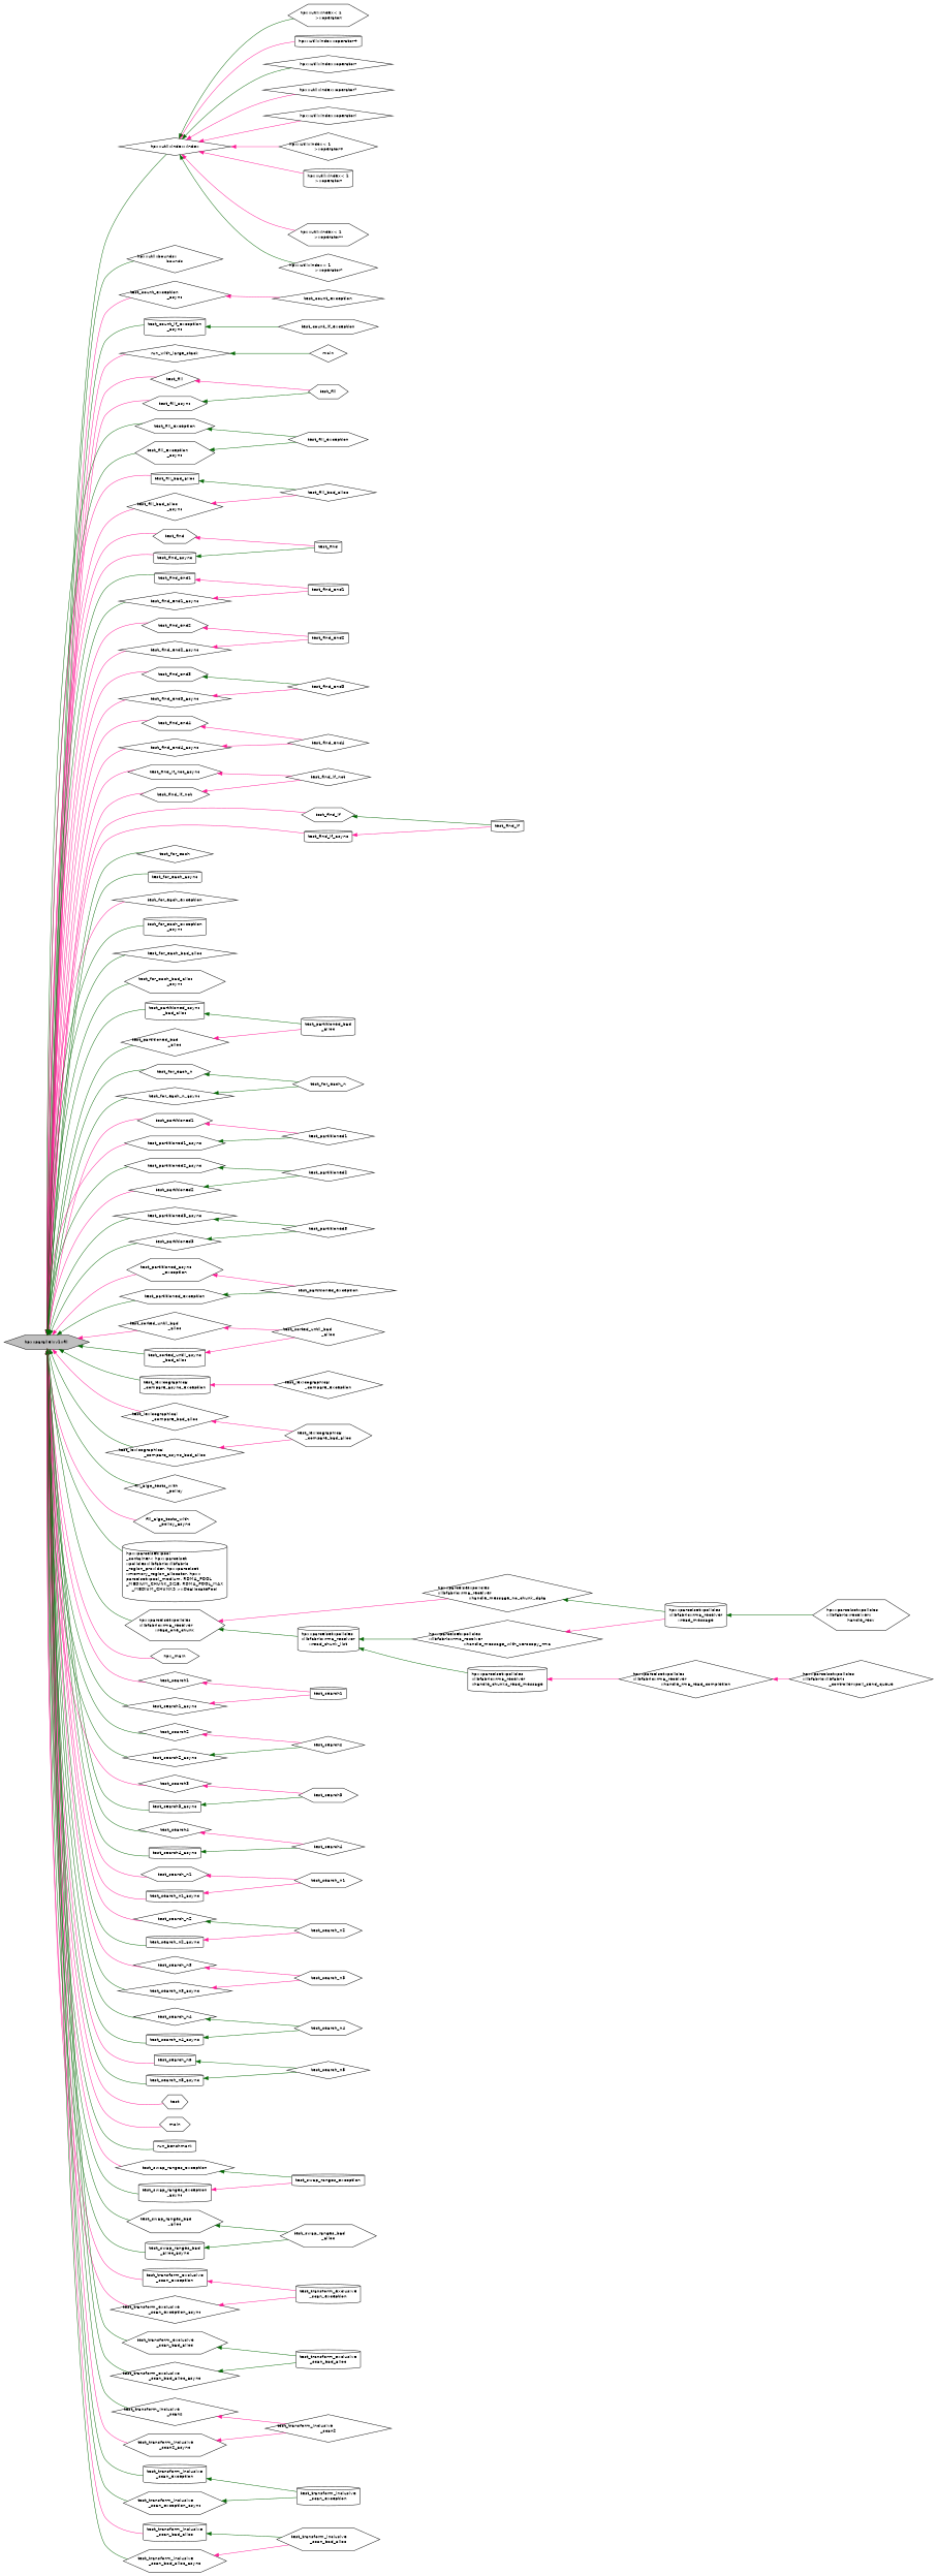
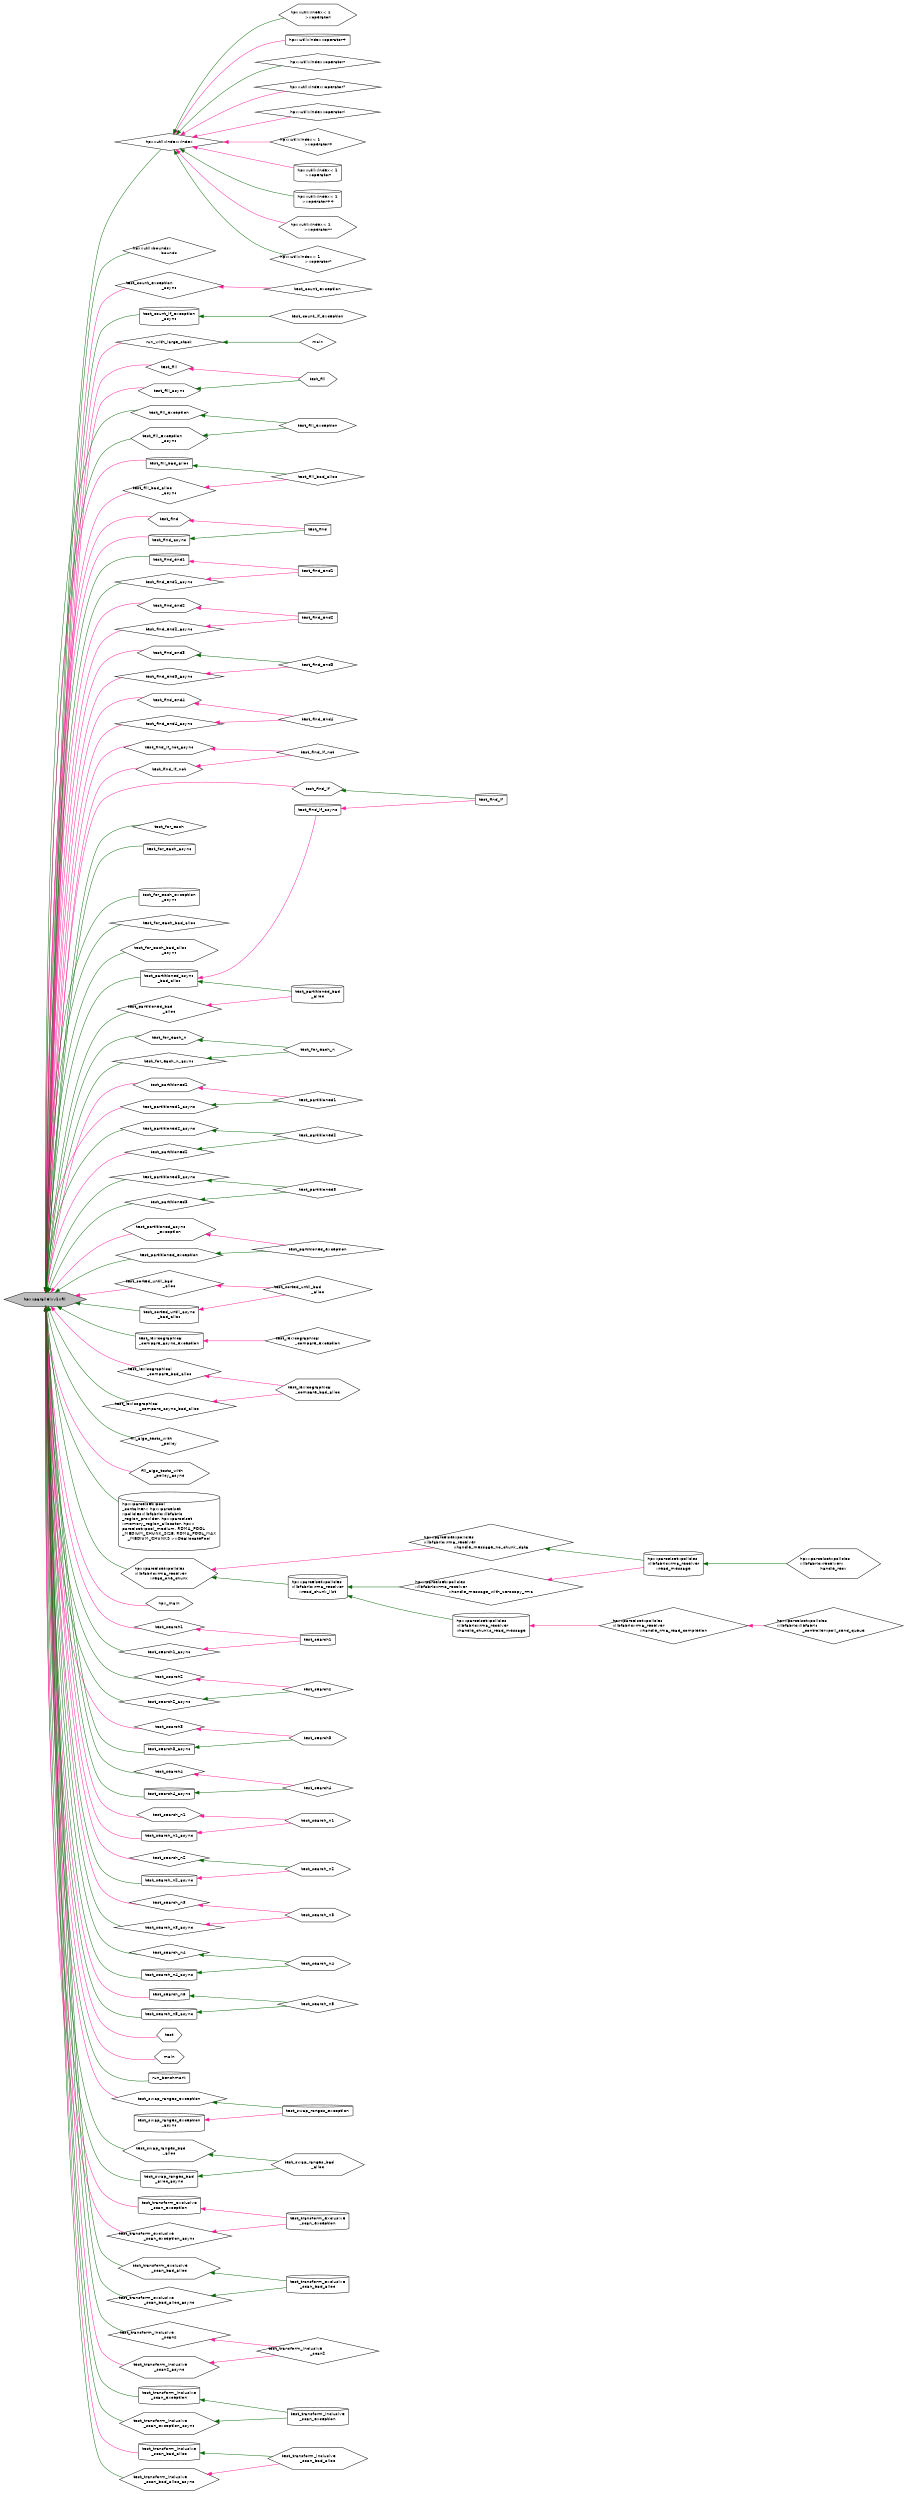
  digraph {
    rankdir=LR
    node [color=black fillcolor=white fontname=Helvetica fontsize=10 shape=diamond style=filled]
    edge [color=darkgreen dir=back fontname=Helvetica fontsize=10 labelfontname=Helvetica labelfontsize=10 style=solid]
    n1 [fillcolor=grey75 fontcolor=black height=0.2 label="hpx::parallel::v1::fill" shape=hexagon width=0.4]
    n2 [height=0.2 label="hpx::util::index::index" width=0.4]
    n3 [height=0.2 label="hpx::util::bounds::\lbounds" width=0.4]
    n4 [height=0.2 label="test_count_exception\l_async" width=0.4]
    n5 [height=0.2 label="test_count_if_exception\l_async" shape=cylinder width=0.4]
    n6 [height=0.2 label=run_with_large_stack width=0.4]
    n7 [height=0.2 label=test_fill width=0.4]
    n8 [height=0.2 label=test_fill_async shape=hexagon width=0.4]
    n9 [height=0.2 label=test_fill_exception shape=hexagon width=0.4]
    n10 [height=0.2 label="test_fill_exception\l_async" shape=hexagon width=0.4]
    n11 [height=0.2 label=test_fill_bad_alloc shape=cylinder width=0.4]
    n12 [height=0.2 label="test_fill_bad_alloc\l_async" width=0.4]
    n13 [height=0.2 label=test_find shape=hexagon width=0.4]
    n14 [height=0.2 label=test_find_async shape=cylinder width=0.4]
    n15 [height=0.2 label=test_find_end1 shape=cylinder width=0.4]
    n16 [height=0.2 label=test_find_end1_async width=0.4]
    n17 [height=0.2 label=test_find_end2 shape=hexagon width=0.4]
    n18 [height=0.2 label=test_find_end2_async width=0.4]
    n19 [height=0.2 label=test_find_end3 shape=hexagon width=0.4]
    n20 [height=0.2 label=test_find_end3_async width=0.4]
    n21 [height=0.2 label=test_find_end4 shape=hexagon width=0.4]
    n22 [height=0.2 label=test_find_end4_async width=0.4]
    n23 [height=0.2 label=test_find_if shape=hexagon width=0.4]
    n24 [height=0.2 label=test_find_if_async shape=cylinder width=0.4]
    n25 [height=0.2 label=test_find_if_not shape=hexagon width=0.4]
    n26 [height=0.2 label=test_find_if_not_async shape=hexagon width=0.4]
    n27 [height=0.2 label=test_for_each width=0.4]
    n28 [height=0.2 label=test_for_each_async shape=cylinder width=0.4]
-   n29 [height=0.2 label=test_for_each_exception width=0.4]
    n30 [height=0.2 label="test_for_each_exception\l_async" shape=cylinder width=0.4]
    n31 [height=0.2 label=test_for_each_bad_alloc width=0.4]
    n32 [height=0.2 label="test_for_each_bad_alloc\l_async" shape=hexagon width=0.4]
    n33 [height=0.2 label=test_for_each_n shape=hexagon width=0.4]
    n34 [height=0.2 label=test_for_each_n_async width=0.4]
    n35 [height=0.2 label=test_partitioned1 shape=hexagon width=0.4]
    n36 [height=0.2 label=test_partitioned1_async shape=hexagon width=0.4]
    n37 [height=0.2 label=test_partitioned2 width=0.4]
    n38 [height=0.2 label=test_partitioned2_async shape=hexagon width=0.4]
    n39 [height=0.2 label=test_partitioned3 width=0.4]
    n40 [height=0.2 label=test_partitioned3_async width=0.4]
    n41 [height=0.2 label=test_partitioned_exception shape=hexagon width=0.4]
    n42 [height=0.2 label="test_partitioned_async\l_exception" shape=hexagon width=0.4]
    n43 [height=0.2 label="test_partitioned_bad\l_alloc" width=0.4]
    n44 [height=0.2 label="test_partitioned_async\l_bad_alloc" shape=cylinder width=0.4]
    n45 [height=0.2 label="test_sorted_until_bad\l_alloc" width=0.4]
    n46 [height=0.2 label="test_sorted_until_async\l_bad_alloc" shape=cylinder width=0.4]
    n47 [height=0.2 label="test_lexicographical\l_compare_async_exception" shape=cylinder width=0.4]
    n48 [height=0.2 label="test_lexicographical\l_compare_bad_alloc" width=0.4]
    n49 [height=0.2 label="test_lexicographical\l_compare_async_bad_alloc" width=0.4]
    n50 [height=0.2 label="fill_algo_tests_with\l_policy" width=0.4]
    n51 [height=0.2 label="fill_algo_tests_with\l_policy_async" shape=hexagon width=0.4]
    n52 [height=0.2 label="hpx::parcelset::pool\l_container\< hpx::parcelset\l::policies::libfabric::libfabric\l_region_provider, hpx::parcelset\l::memory_region_allocator, hpx::\lparcelset::pool_medium, RDMA_POOL\l_MEDIUM_CHUNK_SIZE, RDMA_POOL_MAX\l_MEDIUM_CHUNKS \>::DeallocatePool" shape=cylinder width=0.4]
    n53 [height=0.2 label="hpx::parcelset::policies\l::libfabric::rma_receiver\l::read_one_chunk" shape=hexagon width=0.4]
    n54 [height=0.2 label=hpx_main shape=hexagon width=0.4]
    n55 [height=0.2 label=test_search1 width=0.4]
    n56 [height=0.2 label=test_search1_async width=0.4]
    n57 [height=0.2 label=test_search2 width=0.4]
    n58 [height=0.2 label=test_search2_async width=0.4]
    n59 [height=0.2 label=test_search3 width=0.4]
    n60 [height=0.2 label=test_search3_async shape=cylinder width=0.4]
    n61 [height=0.2 label=test_search4 width=0.4]
    n62 [height=0.2 label=test_search4_async shape=cylinder width=0.4]
    n63 [height=0.2 label=test_search_n1 shape=hexagon width=0.4]
    n64 [height=0.2 label=test_search_n1_async shape=cylinder width=0.4]
    n65 [height=0.2 label=test_search_n2 width=0.4]
    n66 [height=0.2 label=test_search_n2_async shape=cylinder width=0.4]
    n67 [height=0.2 label=test_search_n3 width=0.4]
    n68 [height=0.2 label=test_search_n3_async width=0.4]
    n69 [height=0.2 label=test_search_n4 width=0.4]
    n70 [height=0.2 label=test_search_n4_async shape=cylinder width=0.4]
    n71 [height=0.2 label=test_search_n5 shape=cylinder width=0.4]
    n72 [height=0.2 label=test_search_n5_async shape=cylinder width=0.4]
    n73 [height=0.2 label=test shape=hexagon width=0.4]
    n74 [height=0.2 label=main shape=hexagon width=0.4]
    n75 [height=0.2 label=run_benchmark shape=cylinder width=0.4]
    n76 [height=0.2 label=test_swap_ranges_exception shape=hexagon width=0.4]
    n77 [height=0.2 label="test_swap_ranges_exception\l_async" shape=cylinder width=0.4]
    n78 [height=0.2 label="test_swap_ranges_bad\l_alloc" shape=hexagon width=0.4]
    n79 [height=0.2 label="test_swap_ranges_bad\l_alloc_async" shape=cylinder width=0.4]
    n80 [height=0.2 label="test_transform_exclusive\l_scan_exception" shape=cylinder width=0.4]
    n81 [height=0.2 label="test_transform_exclusive\l_scan_exception_async" width=0.4]
    n82 [height=0.2 label="test_transform_exclusive\l_scan_bad_alloc" shape=hexagon width=0.4]
    n83 [height=0.2 label="test_transform_exclusive\l_scan_bad_alloc_async" width=0.4]
    n84 [height=0.2 label="test_transform_inclusive\l_scan2" width=0.4]
    n85 [height=0.2 label="test_transform_inclusive\l_scan2_async" shape=hexagon width=0.4]
    n86 [height=0.2 label="test_transform_inclusive\l_scan_exception" shape=cylinder width=0.4]
    n87 [height=0.2 label="test_transform_inclusive\l_scan_exception_async" shape=hexagon width=0.4]
    n88 [height=0.2 label="test_transform_inclusive\l_scan_bad_alloc" shape=cylinder width=0.4]
    n89 [height=0.2 label="test_transform_inclusive\l_scan_bad_alloc_async" shape=hexagon width=0.4]
    n90 [height=0.2 label="hpx::util::index::operator+" shape=cylinder width=0.4]
    n91 [height=0.2 label="hpx::util::index::operator-" width=0.4]
    n92 [height=0.2 label="hpx::util::index::operator*" width=0.4]
    n93 [height=0.2 label="hpx::util::index::operator/" width=0.4]
    n94 [height=0.2 label="hpx::util::index\< 1\l \>::operator+" width=0.4]
    n95 [height=0.2 label="hpx::util::index\< 1\l \>::operator-" shape=cylinder width=0.4]
+   n96 [height=0.2 label="hpx::util::index\< 1\l \>::operator++" shape=cylinder width=0.4]
    n97 [height=0.2 label="hpx::util::index\< 1\l \>::operator--" shape=hexagon width=0.4]
    n98 [height=0.2 label="hpx::util::index\< 1\l \>::operator*" width=0.4]
    n99 [height=0.2 label="hpx::util::index\< 1\l \>::operator/" shape=hexagon width=0.4]
    n100 [height=0.2 label=test_count_exception width=0.4]
    n101 [height=0.2 label=test_count_if_exception shape=hexagon width=0.4]
    n102 [height=0.2 label=main width=0.4]
    n103 [height=0.2 label=test_fill shape=hexagon width=0.4]
    n104 [height=0.2 label=test_fill_exception shape=hexagon width=0.4]
    n105 [height=0.2 label=test_fill_bad_alloc width=0.4]
    n106 [height=0.2 label=test_find shape=cylinder width=0.4]
    n107 [height=0.2 label=test_find_end1 shape=cylinder width=0.4]
    n108 [height=0.2 label=test_find_end2 shape=cylinder width=0.4]
    n109 [height=0.2 label=test_find_end3 width=0.4]
    n110 [height=0.2 label=test_find_end4 width=0.4]
    n111 [height=0.2 label=test_find_if shape=cylinder width=0.4]
    n112 [height=0.2 label=test_find_if_not width=0.4]
    n113 [height=0.2 label=test_for_each_n shape=hexagon width=0.4]
    n114 [height=0.2 label=test_partitioned1 width=0.4]
    n115 [height=0.2 label=test_partitioned2 width=0.4]
    n116 [height=0.2 label=test_partitioned3 width=0.4]
    n117 [height=0.2 label=test_partitioned_exception width=0.4]
    n118 [height=0.2 label="test_partitioned_bad\l_alloc" shape=cylinder width=0.4]
    n119 [height=0.2 label="test_sorted_until_bad\l_alloc" width=0.4]
    n120 [height=0.2 label="test_lexicographical\l_compare_exception" width=0.4]
    n121 [height=0.2 label="test_lexicographical\l_compare_bad_alloc" shape=hexagon width=0.4]
    n122 [height=0.2 label="hpx::parcelset::policies\l::libfabric::rma_receiver\l::handle_message_no_chunk_data" width=0.4]
    n123 [height=0.2 label="hpx::parcelset::policies\l::libfabric::rma_receiver\l::read_chunk_list" shape=cylinder width=0.4]
    n124 [height=0.2 label=test_search1 shape=cylinder width=0.4]
    n125 [height=0.2 label=test_search2 width=0.4]
    n126 [height=0.2 label=test_search3 shape=hexagon width=0.4]
    n127 [height=0.2 label=test_search4 width=0.4]
    n128 [height=0.2 label=test_search_n1 shape=hexagon width=0.4]
    n129 [height=0.2 label=test_search_n2 shape=hexagon width=0.4]
    n130 [height=0.2 label=test_search_n3 shape=hexagon width=0.4]
    n131 [height=0.2 label=test_search_n4 shape=hexagon width=0.4]
    n132 [height=0.2 label=test_search_n5 width=0.4]
    n133 [height=0.2 label=test_swap_ranges_exception shape=cylinder width=0.4]
    n134 [height=0.2 label="test_swap_ranges_bad\l_alloc" shape=hexagon width=0.4]
    n135 [height=0.2 label="test_transform_exclusive\l_scan_exception" shape=cylinder width=0.4]
    n136 [height=0.2 label="test_transform_exclusive\l_scan_bad_alloc" shape=cylinder width=0.4]
    n137 [height=0.2 label="test_transform_inclusive\l_scan2" width=0.4]
    n138 [height=0.2 label="test_transform_inclusive\l_scan_exception" shape=cylinder width=0.4]
    n139 [height=0.2 label="test_transform_inclusive\l_scan_bad_alloc" shape=hexagon width=0.4]
    n140 [height=0.2 label="hpx::parcelset::policies\l::libfabric::rma_receiver\l::read_message" shape=cylinder width=0.4]
    n141 [height=0.2 label="hpx::parcelset::policies\l::libfabric::rma_receiver\l::handle_message_with_zerocopy_rma" width=0.4]
    n142 [height=0.2 label="hpx::parcelset::policies\l::libfabric::rma_receiver\l::handle_chunks_read_message" shape=cylinder width=0.4]
    n143 [height=0.2 label="hpx::parcelset::policies\l::libfabric::receiver::\lhandle_recv" shape=hexagon width=0.4]
    n144 [height=0.2 label="hpx::parcelset::policies\l::libfabric::rma_receiver\l::handle_rma_read_completion" width=0.4]
    n145 [height=0.2 label="hpx::parcelset::policies\l::libfabric::libfabric\l_controller::poll_send_queue" width=0.4]
    n1 -> n2
    n1 -> n3
    n1 -> n4 [color=deeppink]
    n1 -> n5
    n1 -> n6 [color=deeppink]
    n1 -> n7 [color=deeppink]
    n1 -> n8 [color=deeppink]
    n1 -> n9
    n1 -> n10
    n1 -> n11 [color=deeppink]
    n1 -> n12 [color=deeppink]
    n1 -> n13 [color=deeppink]
    n1 -> n14 [color=deeppink]
    n1 -> n15
    n1 -> n16
    n1 -> n17 [color=deeppink]
    n1 -> n18 [color=deeppink]
    n1 -> n19 [color=deeppink]
    n1 -> n20 [color=deeppink]
    n1 -> n21 [color=deeppink]
    n1 -> n22 [color=deeppink]
    n1 -> n23 [color=deeppink]
-   n1 -> n24 [color=deeppink]
+   n44 -> n24 [color=deeppink]
    n1 -> n25 [color=deeppink]
    n1 -> n26 [color=deeppink]
    n1 -> n27
    n1 -> n28
-   n1 -> n29 [color=deeppink]
    n1 -> n30
    n1 -> n31
    n1 -> n32
    n1 -> n33
    n1 -> n34
    n1 -> n35 [color=deeppink]
    n1 -> n36 [color=deeppink]
    n1 -> n37 [color=deeppink]
    n1 -> n38
    n1 -> n39
    n1 -> n40
    n1 -> n41
    n1 -> n42 [color=deeppink]
    n1 -> n43
    n1 -> n44
    n1 -> n45 [color=deeppink]
    n1 -> n46
    n1 -> n47
    n1 -> n48 [color=deeppink]
    n1 -> n49
    n1 -> n50
    n1 -> n51 [color=deeppink]
    n1 -> n52
    n1 -> n53
    n1 -> n54 [color=deeppink]
    n1 -> n55 [color=deeppink]
    n1 -> n56
    n1 -> n57
    n1 -> n58
    n1 -> n59 [color=deeppink]
    n1 -> n60
    n1 -> n61
    n1 -> n62
    n1 -> n63 [color=deeppink]
    n1 -> n64 [color=deeppink]
    n1 -> n65 [color=deeppink]
    n1 -> n66
    n1 -> n67 [color=deeppink]
    n1 -> n68
    n1 -> n69
    n1 -> n70
    n1 -> n71 [color=deeppink]
    n1 -> n72
    n1 -> n73 [color=deeppink]
    n1 -> n74 [color=deeppink]
    n1 -> n75
    n1 -> n76 [color=deeppink]
-   n1 -> n77
    n1 -> n78
    n1 -> n79
    n1 -> n80 [color=deeppink]
    n1 -> n81 [color=deeppink]
    n1 -> n82
    n1 -> n83
    n1 -> n84
    n1 -> n85 [color=deeppink]
    n1 -> n86
    n1 -> n87
    n1 -> n88 [color=deeppink]
    n1 -> n89
    n2 -> n90 [color=deeppink]
    n2 -> n91
    n2 -> n92 [color=deeppink]
    n2 -> n93 [color=deeppink]
    n2 -> n94 [color=deeppink]
    n2 -> n95 [color=deeppink]
+   n2 -> n96
    n2 -> n97 [color=deeppink]
    n2 -> n98
    n2 -> n99
    n4 -> n100 [color=deeppink]
    n5 -> n101
    n6 -> n102
    n7 -> n103 [color=deeppink]
    n8 -> n103
    n9 -> n104
    n10 -> n104
    n11 -> n105
    n12 -> n105 [color=deeppink]
    n13 -> n106 [color=deeppink]
    n14 -> n106
    n15 -> n107 [color=deeppink]
    n16 -> n107 [color=deeppink]
    n17 -> n108 [color=deeppink]
    n18 -> n108 [color=deeppink]
    n19 -> n109
    n20 -> n109 [color=deeppink]
    n21 -> n110 [color=deeppink]
    n22 -> n110 [color=deeppink]
    n23 -> n111
    n24 -> n111 [color=deeppink]
    n25 -> n112 [color=deeppink]
    n26 -> n112 [color=deeppink]
    n33 -> n113
    n34 -> n113
    n35 -> n114 [color=deeppink]
    n36 -> n114
    n37 -> n115
    n38 -> n115
    n39 -> n116
    n40 -> n116
    n41 -> n117
    n42 -> n117 [color=deeppink]
    n43 -> n118 [color=deeppink]
    n44 -> n118
    n45 -> n119 [color=deeppink]
    n46 -> n119 [color=deeppink]
    n47 -> n120 [color=deeppink]
    n48 -> n121 [color=deeppink]
    n49 -> n121 [color=deeppink]
    n53 -> n122 [color=deeppink]
    n53 -> n123
    n55 -> n124 [color=deeppink]
    n56 -> n124 [color=deeppink]
    n57 -> n125 [color=deeppink]
    n58 -> n125
    n59 -> n126 [color=deeppink]
    n60 -> n126
    n61 -> n127 [color=deeppink]
    n62 -> n127
    n63 -> n128 [color=deeppink]
    n64 -> n128 [color=deeppink]
    n65 -> n129
    n66 -> n129 [color=deeppink]
    n67 -> n130 [color=deeppink]
    n68 -> n130 [color=deeppink]
    n69 -> n131
    n70 -> n131
    n71 -> n132
    n72 -> n132
    n76 -> n133
    n77 -> n133 [color=deeppink]
    n78 -> n134
    n79 -> n134
    n80 -> n135 [color=deeppink]
    n81 -> n135 [color=deeppink]
    n82 -> n136
    n83 -> n136
    n84 -> n137 [color=deeppink]
    n85 -> n137 [color=deeppink]
    n86 -> n138
    n87 -> n138
    n88 -> n139
    n89 -> n139 [color=deeppink]
    n122 -> n140
    n123 -> n141
    n123 -> n142
    n140 -> n143
    n141 -> n140 [color=deeppink]
    n142 -> n144 [color=deeppink]
    n144 -> n145 [color=deeppink]
  }
